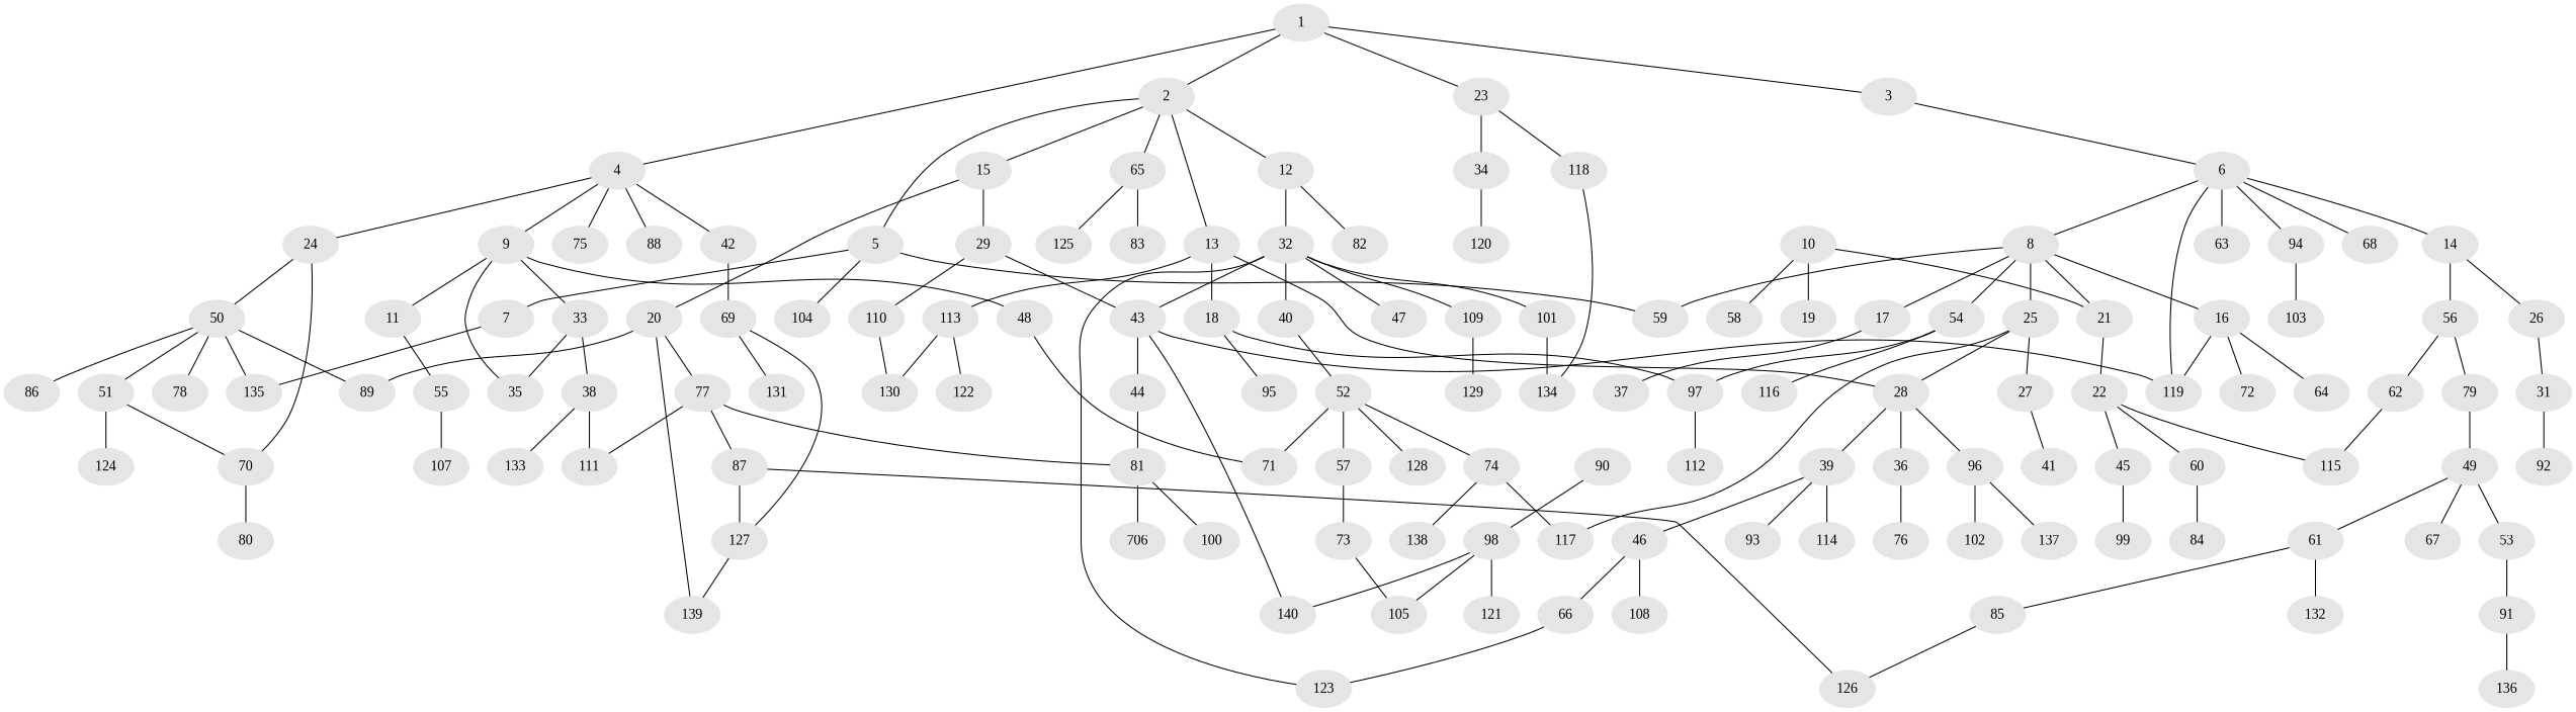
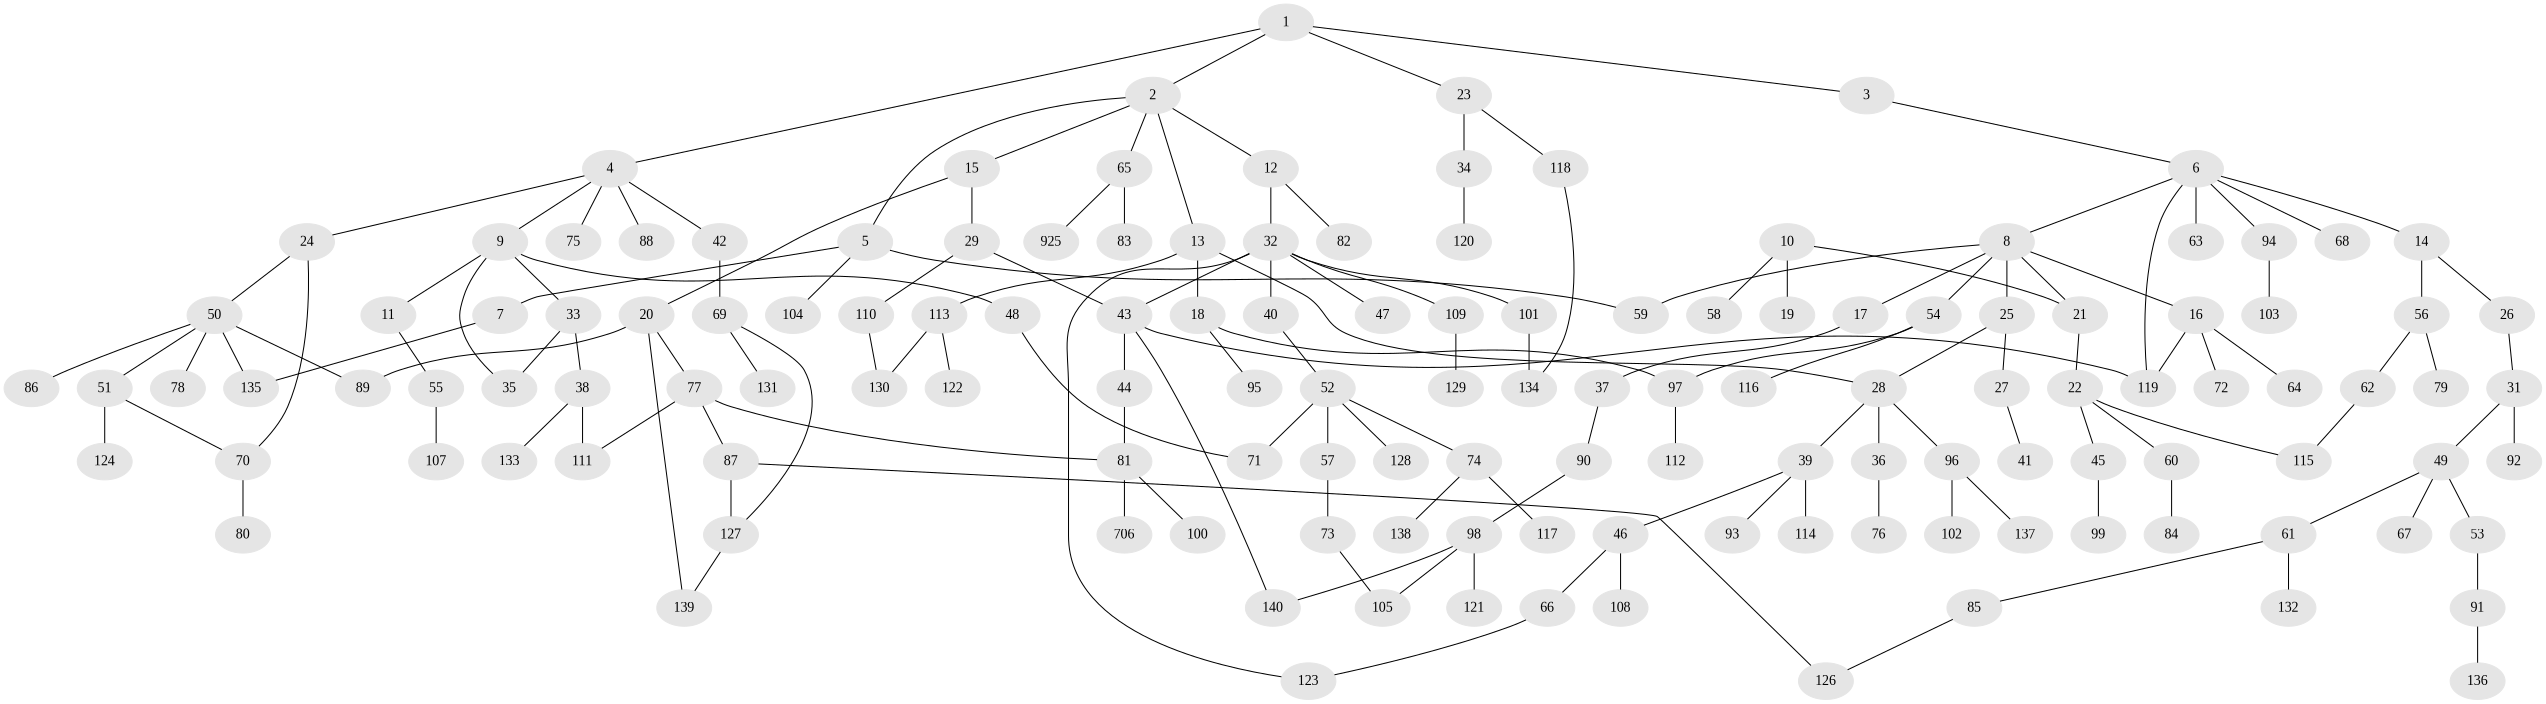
  graph {
    fontname="Liberation Serif"
    node [color=gray90 fontname="Liberation Serif" style=filled]
    edge [fontname="Liberation Serif"]
    1
    2
    3
    4
    23
    5
    12
    13
    15
    65
    6
    9
    24
    42
    75
    88
    34
    118
    7
    59
    104
    32
    82
    18
    28
    113
    20
    29
    83
-   125
+   125 [label=925]
    8
    14
    63
    68
    94
    119
    11
    33
    48
    35
    50
    70
    69
    135
    16
    17
    21
    25
    54
    26
    56
    103
    64
    72
    37
    22
    27
    117
    97
    116
    10
    19
    58
    55
    38
    71
    107
    43
    40
    47
    101
    109
    123
    95
    36
    39
    96
    130
    122
    31
    62
    79
    77
    89
    139
    110
    90
    112
    111
    81
    87
    45
    60
    115
    99
    84
    120
    134
    51
    78
    86
    80
    41
    49
    92
    76
    46
    93
    114
    102
    137
    44
    140
    53
    61
    67
    52
    129
    133
    98
    66
    108
    57
    74
    128
    127
    131
    100
    n129 [label=706]
    91
    85
    132
    124
    73
    138
    136
    105
    126
    121
    1 -- 2
    1 -- 3
    1 -- 4
    1 -- 23
    2 -- 5
    2 -- 12
    2 -- 13
    2 -- 15
    2 -- 65
    3 -- 6
    4 -- 9
    4 -- 24
    4 -- 42
    4 -- 75
    4 -- 88
    23 -- 34
    23 -- 118
    5 -- 7
    5 -- 59
    5 -- 104
    12 -- 32
    12 -- 82
    13 -- 18
    13 -- 28
    13 -- 113
    15 -- 20
    15 -- 29
    65 -- 83
    65 -- 125
    6 -- 8
    6 -- 14
    6 -- 63
    6 -- 68
    6 -- 94
    6 -- 119
    9 -- 11
    9 -- 33
    9 -- 48
    9 -- 35
    24 -- 50
    24 -- 70
    42 -- 69
    34 -- 120
    118 -- 134
    7 -- 135
    32 -- 43
    32 -- 40
    32 -- 47
    32 -- 101
    32 -- 109
    32 -- 123
    18 -- 97
    18 -- 95
    28 -- 36
    28 -- 39
    28 -- 96
    113 -- 130
    113 -- 122
    20 -- 77
    20 -- 89
    20 -- 139
    29 -- 43
    29 -- 110
    8 -- 59
    8 -- 16
    8 -- 17
    8 -- 21
    8 -- 25
    8 -- 54
    14 -- 26
    14 -- 56
    94 -- 103
    11 -- 55
    33 -- 35
    33 -- 38
    48 -- 71
    50 -- 135
    50 -- 89
    50 -- 51
    50 -- 78
    50 -- 86
    70 -- 80
    69 -- 127
    69 -- 131
    16 -- 119
    16 -- 64
    16 -- 72
    17 -- 37
    21 -- 22
    25 -- 28
    25 -- 27
-   25 -- 117
    54 -- 97
    54 -- 116
    26 -- 31
    56 -- 62
    56 -- 79
+   37 -- 90
    22 -- 45
    22 -- 60
    22 -- 115
    27 -- 41
    97 -- 112
    10 -- 21
    10 -- 19
    10 -- 58
    55 -- 107
    38 -- 111
    38 -- 133
    43 -- 119
    43 -- 44
    43 -- 140
    40 -- 52
    101 -- 134
    109 -- 129
    36 -- 76
    39 -- 46
    39 -- 93
    39 -- 114
    96 -- 102
    96 -- 137
-   79 -- 49
+   31 -- 49
    31 -- 92
    62 -- 115
    77 -- 111
    77 -- 81
    77 -- 87
    110 -- 130
    90 -- 98
    81 -- 100
    81 -- n129
    87 -- 127
    87 -- 126
    45 -- 99
    60 -- 84
    51 -- 70
    51 -- 124
    49 -- 53
    49 -- 61
    49 -- 67
    46 -- 66
    46 -- 108
    44 -- 81
    53 -- 91
    61 -- 85
    61 -- 132
    52 -- 71
    52 -- 57
    52 -- 74
    52 -- 128
    98 -- 140
    98 -- 105
    98 -- 121
    66 -- 123
    57 -- 73
    74 -- 117
    74 -- 138
    127 -- 139
    91 -- 136
    85 -- 126
    73 -- 105
  }
